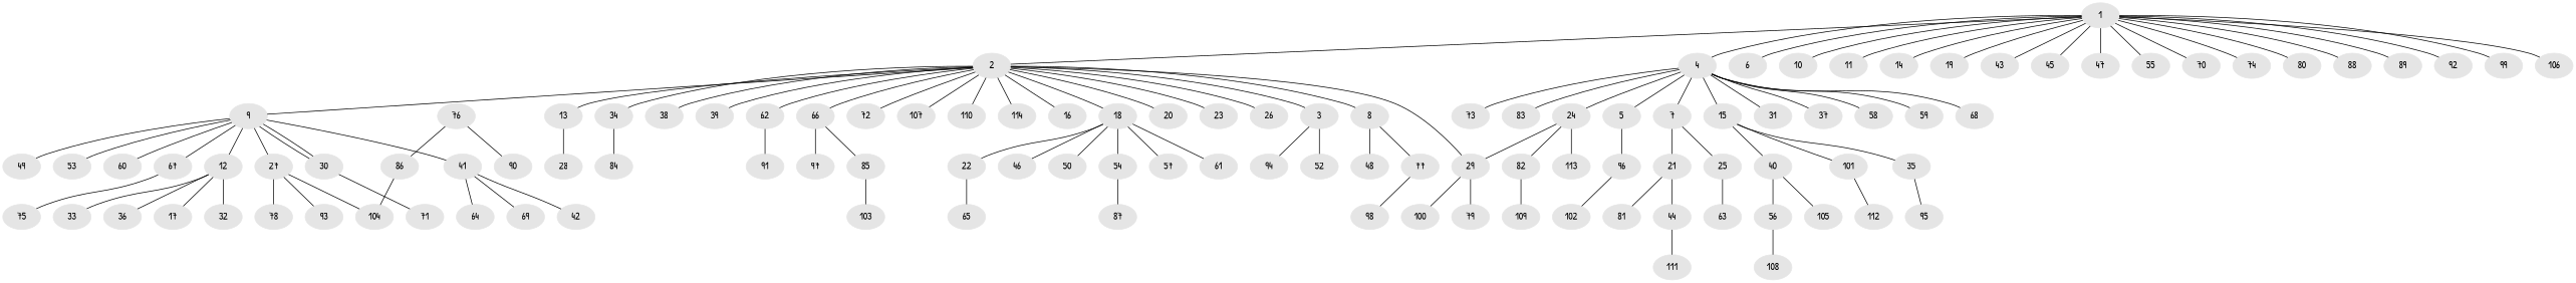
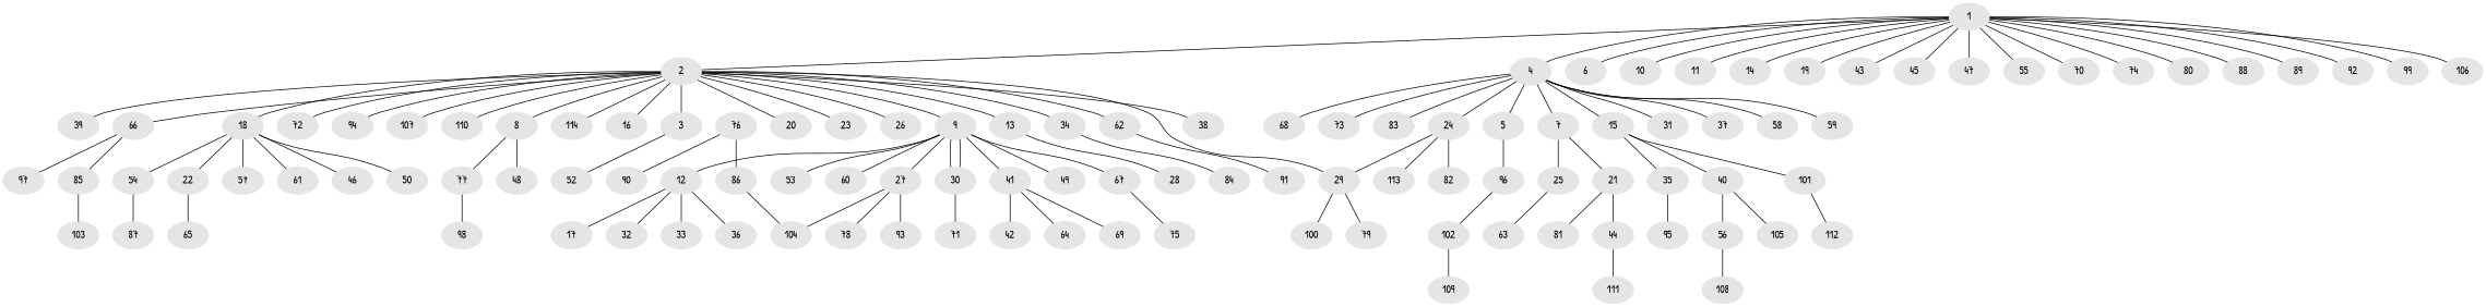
  graph {
    fontname="Patrick Hand"
    node [color=gray90 fontname="Patrick Hand" style=filled]
    edge [fontname="Patrick Hand"]
    1
    2
    4
    6
    10
    11
    14
    19
    43
    45
    47
    55
    70
    74
    80
    88
    89
    92
    99
    106
    3
    8
    9
    13
    16
    18
    20
    23
    26
    29
    34
    38
    39
    62
    66
    72
    94
    107
    110
    114
    5
    7
    15
    24
    31
    37
    58
    59
    68
    73
    83
    52
    48
    77
    12
    27
    30
    41
    49
    53
    60
    67
    28
    22
    46
    50
    54
    57
    61
    79
    100
    84
    91
    85
    97
    96
    21
    25
    35
    40
    101
    82
    113
    102
    44
    81
    63
    98
    17
    32
    33
    36
    78
    93
    104
    71
    42
    64
    69
    75
    95
    56
    105
    112
    65
    87
    76
    86
    90
    111
    108
    103
    109
    1 -- 2
    1 -- 4
    1 -- 6
    1 -- 10
    1 -- 11
    1 -- 14
    1 -- 19
    1 -- 43
    1 -- 45
    1 -- 47
    1 -- 55
    1 -- 70
    1 -- 74
    1 -- 80
    1 -- 88
    1 -- 89
    1 -- 92
    1 -- 99
    1 -- 106
    2 -- 3
    2 -- 8
    2 -- 9
    2 -- 13
    2 -- 16
    2 -- 18
    2 -- 20
    2 -- 23
    2 -- 26
    2 -- 29
    2 -- 34
    2 -- 38
    2 -- 39
    2 -- 62
    2 -- 66
    2 -- 72
-   3 -- 94
+   2 -- 94
    2 -- 107
    2 -- 110
    2 -- 114
    4 -- 5
    4 -- 7
    4 -- 15
    4 -- 24
    4 -- 31
    4 -- 37
    4 -- 58
    4 -- 59
    4 -- 68
    4 -- 73
    4 -- 83
    3 -- 52
    8 -- 48
    8 -- 77
    9 -- 12
    9 -- 27
    9 -- 30
    9 -- 30
    9 -- 41
    9 -- 49
    9 -- 53
    9 -- 60
    9 -- 67
    13 -- 28
    18 -- 22
    18 -- 46
    18 -- 50
    18 -- 54
    18 -- 57
    18 -- 61
    29 -- 79
    29 -- 100
    34 -- 84
    62 -- 91
    66 -- 85
    66 -- 97
    5 -- 96
    7 -- 21
    7 -- 25
    15 -- 35
    15 -- 40
    15 -- 101
    24 -- 29
    24 -- 82
    24 -- 113
    77 -- 98
    12 -- 17
    12 -- 32
    12 -- 33
    12 -- 36
    27 -- 78
    27 -- 93
    27 -- 104
    30 -- 71
    41 -- 42
    41 -- 64
    41 -- 69
    67 -- 75
    22 -- 65
    54 -- 87
    85 -- 103
    96 -- 102
    21 -- 44
    21 -- 81
    25 -- 63
    35 -- 95
    40 -- 56
    40 -- 105
    101 -- 112
-   82 -- 109
+   102 -- 109
    44 -- 111
    56 -- 108
    76 -- 86
    76 -- 90
    86 -- 104
  }
